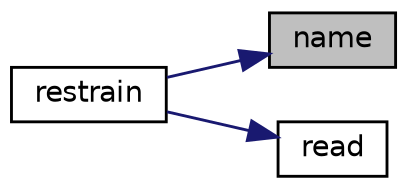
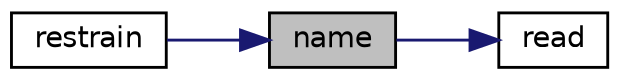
  digraph {
    rankdir=LR
    node [color=black fontname=Helvetica fontsize=10 shape=record]
    edge [color=midnightblue fontname=Helvetica fontsize=10 labelfontname=Helvetica labelfontsize=10 style=solid]
    n1 [fillcolor=grey75 fontcolor=black height=0.2 label=name style=filled width=0.4]
    n2 [height=0.2 label=read width=0.4]
    n3 [height=0.2 label=restrain width=0.4]
-   n3 -> n2
+   n1 -> n2
    n3 -> n1
  }
